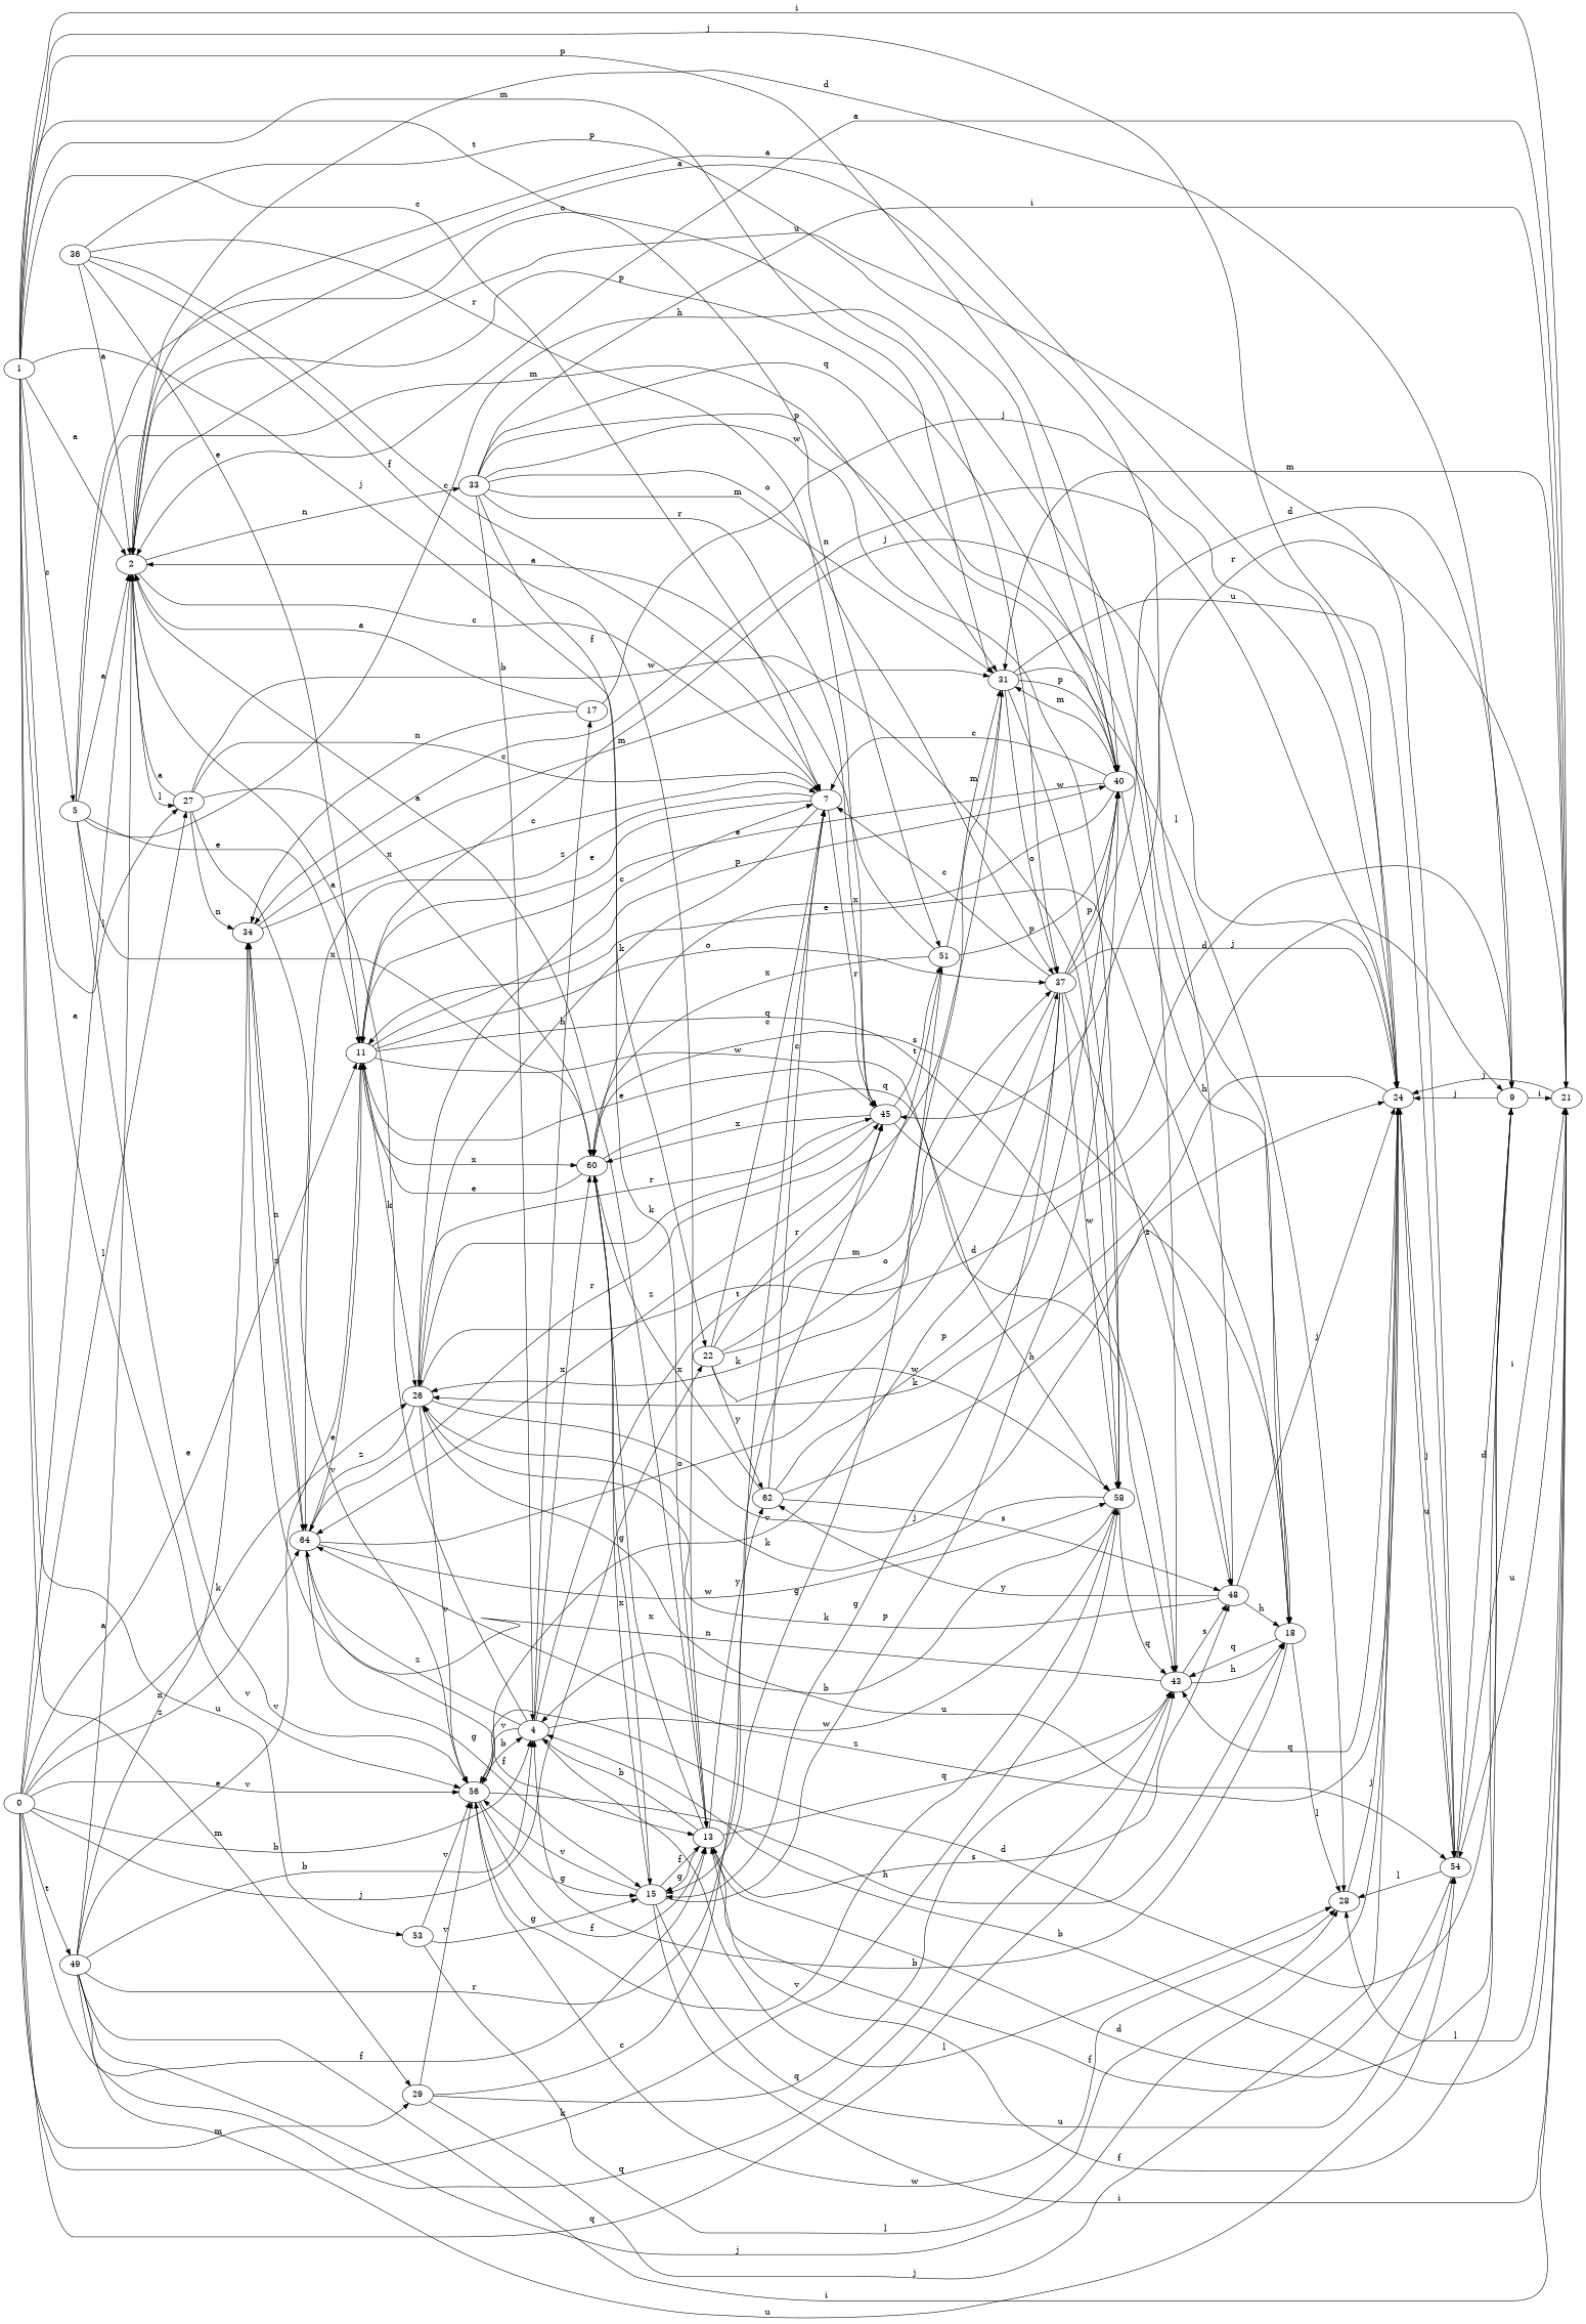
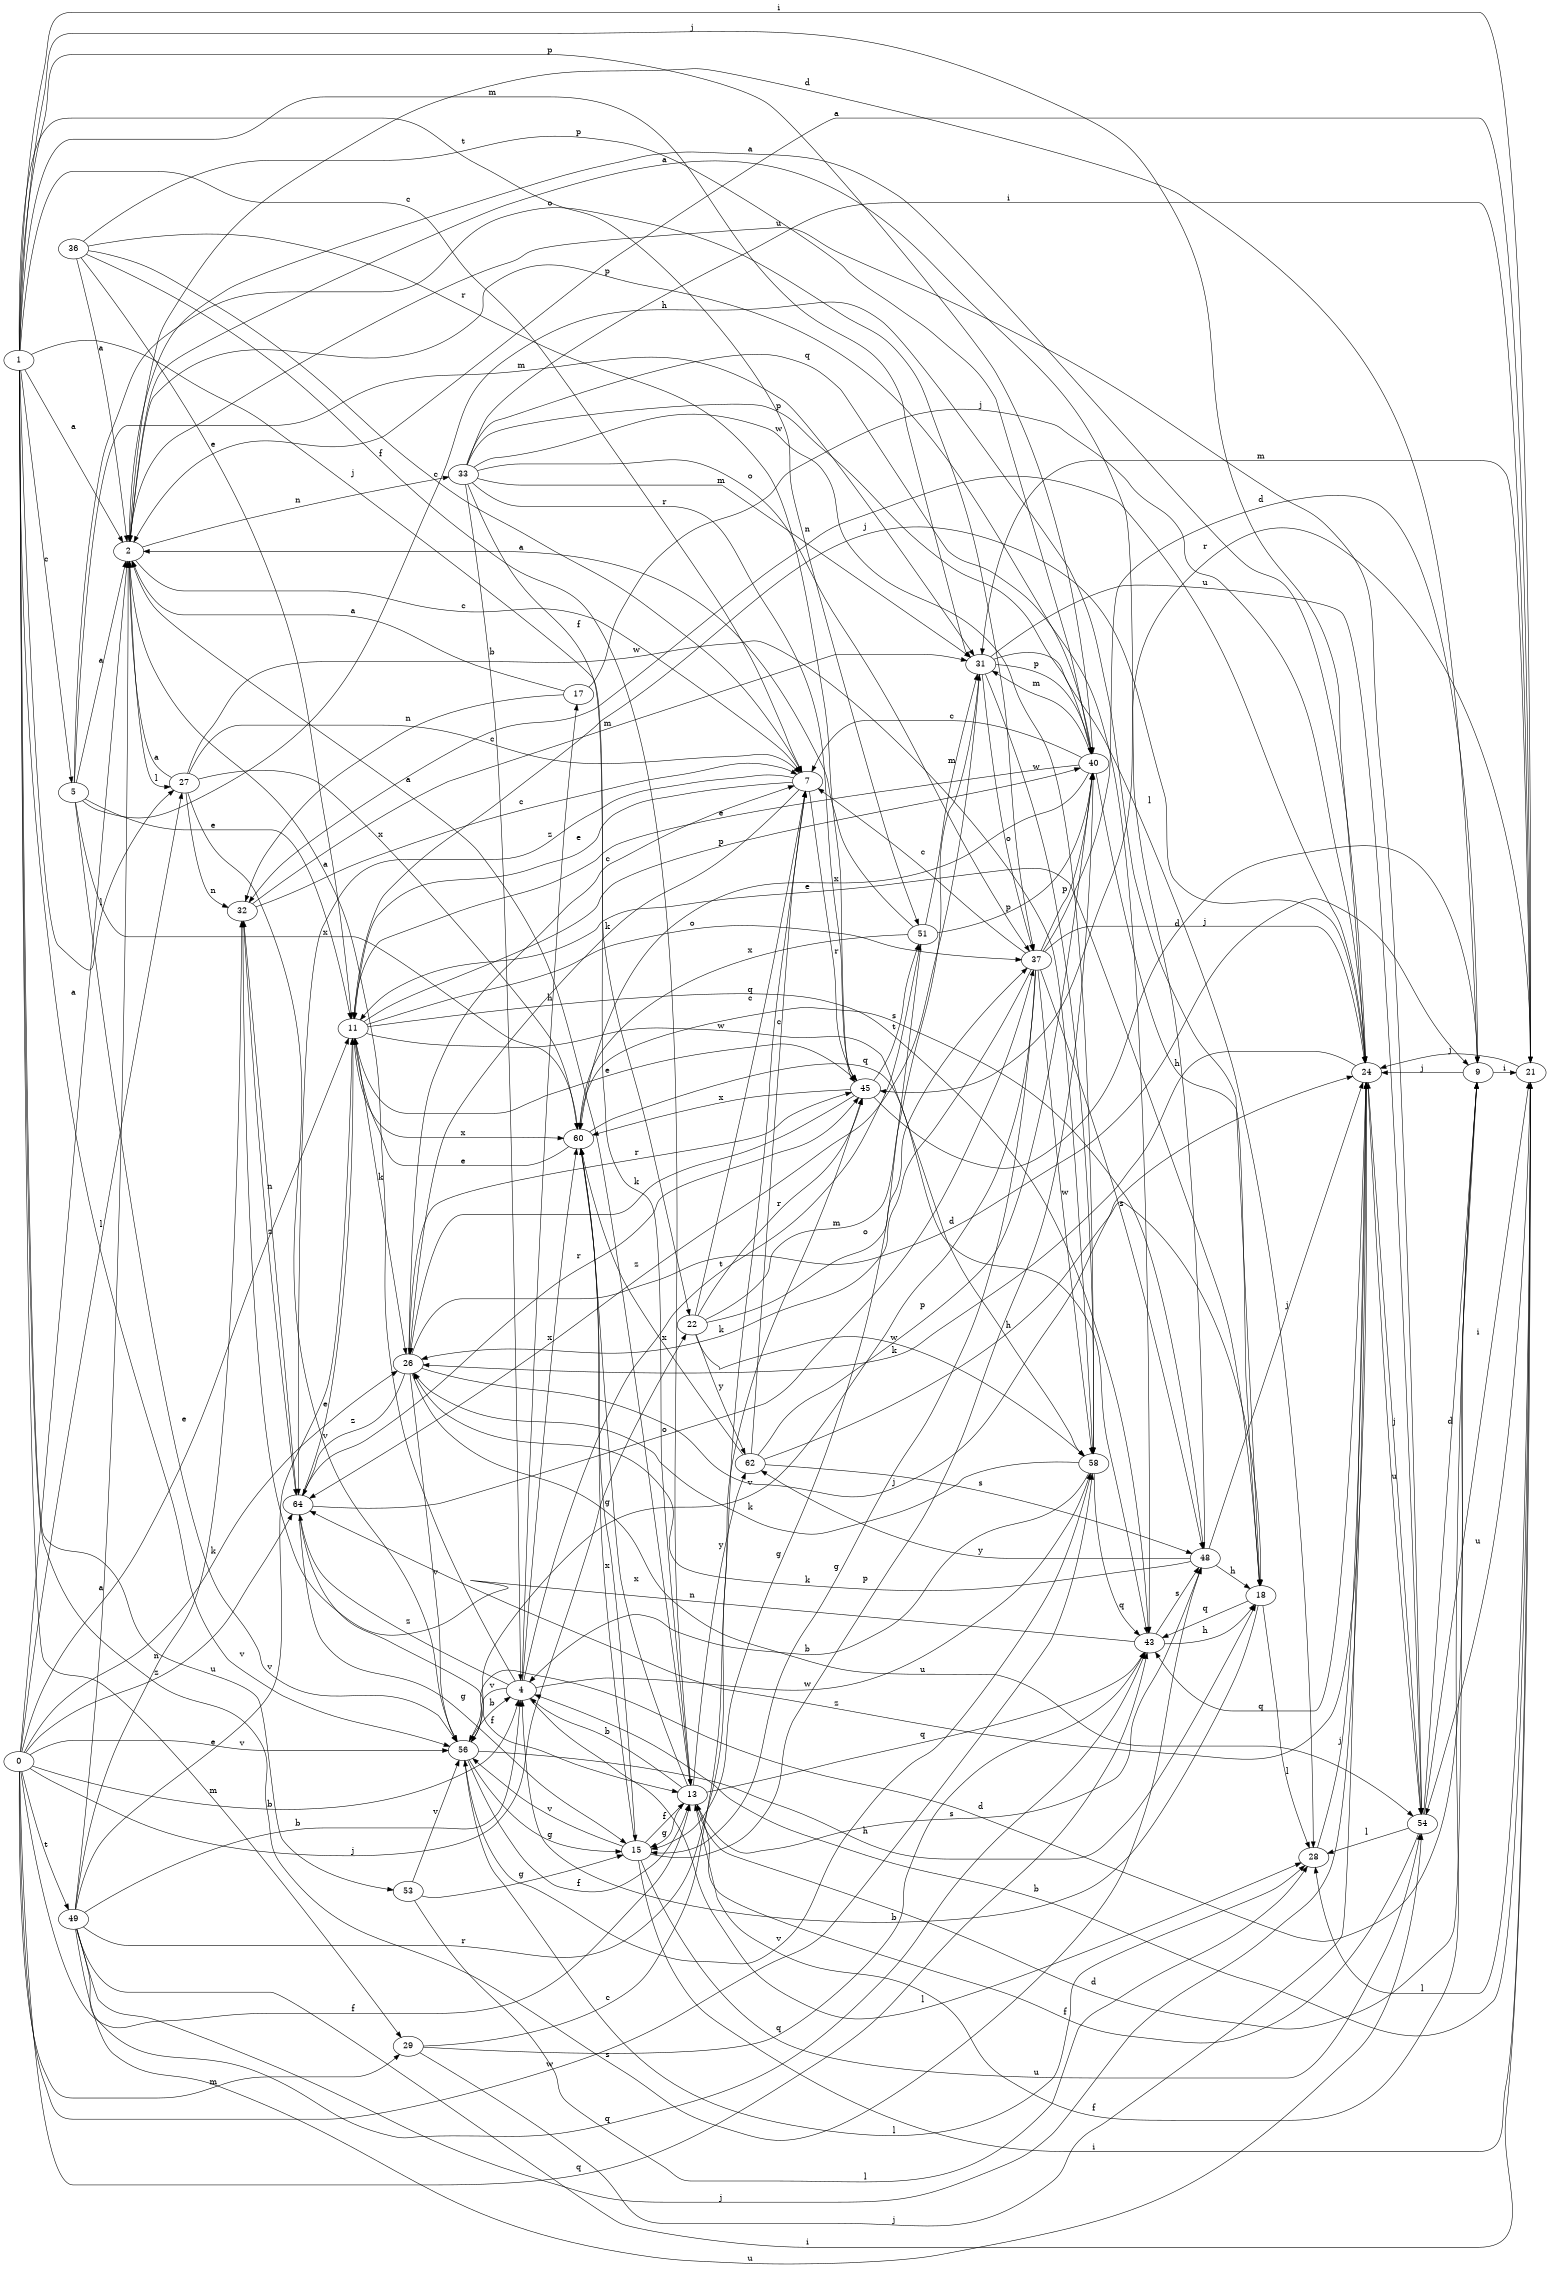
  strict digraph {
    rankdir=LR
    0
    2
    4
    11
    13
    22
    26
    27
    29
    43
    49
    56
    58
    64
    7
    40
    9
    33
    54
    51
    17
    28
    60
    24
    37
    48
    15
    62
    31
    45
-   34
+   34 [label=32]
    18
    21
    1
    5
    53
    36
    0 -> 2 [label=a]
    0 -> 4 [label=b]
    0 -> 11 [label=e]
    0 -> 13 [label=f]
    0 -> 22 [label=j]
    0 -> 26 [label=k]
    0 -> 27 [label=l]
    0 -> 29 [label=m]
    0 -> 43 [label=q]
    0 -> 49 [label=t]
    0 -> 56 [label=v]
-   0 -> 58 [label=k]
+   0 -> 58 [label=w]
    0 -> 64 [label=z]
    2 -> 27 [label=l]
    2 -> 7 [label=c]
    2 -> 40 [label=p]
    2 -> 9 [label=d]
    2 -> 33 [label=n]
    2 -> 54 [label=u]
    4 -> 2 [label=a]
    4 -> 56 [label=v]
    4 -> 58 [label=w]
    4 -> 64 [label=z]
    4 -> 51 [label=t]
    4 -> 17 [label=h]
    4 -> 28 [label=l]
    4 -> 60 [label=x]
    11 -> 26 [label=k]
    11 -> 43 [label=q]
    11 -> 58 [label=w]
    11 -> 40 [label=p]
    11 -> 60 [label=x]
    11 -> 24 [label=j]
    11 -> 37 [label=o]
    13 -> 2 [label=a]
    13 -> 4 [label=b]
    13 -> 43 [label=q]
    13 -> 9 [label=d]
    13 -> 60 [label=x]
    13 -> 48 [label=s]
    13 -> 15 [label=g]
    13 -> 62 [label=y]
    22 -> 58 [label=w]
    22 -> 7 [label=c]
    22 -> 37 [label=o]
    22 -> 62 [label=y]
    22 -> 31 [label=m]
    22 -> 45 [label=r]
    26 -> 56 [label=v]
    26 -> 64 [label=z]
    26 -> 7 [label=c]
    26 -> 9 [label=d]
    26 -> 54 [label=u]
    26 -> 24 [label=j]
    26 -> 45 [label=r]
    27 -> 2 [label=a]
    27 -> 56 [label=v]
    27 -> 58 [label=w]
    27 -> 7 [label=c]
    27 -> 60 [label=x]
    27 -> 34 [label=n]
    29 -> 43 [label=q]
-   29 -> 56 [label=v]
    29 -> 7 [label=c]
    29 -> 24 [label=j]
    43 -> 48 [label=s]
    43 -> 34 [label=n]
    43 -> 18 [label=h]
    49 -> 2 [label=a]
    49 -> 4 [label=b]
    49 -> 11 [label=e]
    49 -> 43 [label=q]
    49 -> 54 [label=u]
    49 -> 24 [label=j]
    49 -> 45 [label=r]
    49 -> 34 [label=n]
    49 -> 21 [label=i]
    56 -> 4 [label=b]
    56 -> 13 [label=f]
    56 -> 9 [label=d]
-   56 -> 28 [label=w]
+   56 -> 28 [label=l]
    56 -> 15 [label=g]
    56 -> 18 [label=h]
    58 -> 4 [label=b]
    58 -> 26 [label=k]
    58 -> 43 [label=q]
    58 -> 56 [label=v]
    64 -> 11 [label=e]
    64 -> 13 [label=f]
-   64 -> 58 [label=w]
    64 -> 37 [label=o]
    64 -> 15 [label=g]
    64 -> 45 [label=r]
    64 -> 34 [label=n]
    7 -> 11 [label=e]
    7 -> 26 [label=k]
    7 -> 64 [label=z]
    7 -> 45 [label=r]
    40 -> 11 [label=e]
    40 -> 7 [label=c]
    40 -> 60 [label=x]
    40 -> 31 [label=m]
    40 -> 18 [label=h]
    9 -> 13 [label=f]
    9 -> 24 [label=j]
    9 -> 21 [label=i]
    33 -> 4 [label=b]
    33 -> 13 [label=f]
    33 -> 43 [label=q]
    33 -> 58 [label=w]
    33 -> 40 [label=p]
    33 -> 37 [label=o]
    33 -> 31 [label=m]
    33 -> 45 [label=r]
    33 -> 21 [label=i]
    54 -> 13 [label=f]
    54 -> 9 [label=d]
    54 -> 28 [label=l]
    54 -> 24 [label=j]
    54 -> 21 [label=i]
    51 -> 2 [label=a]
    51 -> 40 [label=p]
    51 -> 60 [label=x]
    51 -> 15 [label=g]
    51 -> 31 [label=m]
    17 -> 2 [label=a]
    17 -> 24 [label=j]
    17 -> 34 [label=n]
    28 -> 24 [label=j]
    60 -> 11 [label=e]
    60 -> 43 [label=q]
    60 -> 48 [label=s]
    60 -> 15 [label=g]
    24 -> 2 [label=a]
    24 -> 26 [label=k]
    24 -> 43 [label=q]
    24 -> 64 [label=z]
    24 -> 54 [label=u]
    24 -> 34 [label=n]
    37 -> 26 [label=k]
    37 -> 56 [label=v]
    37 -> 58 [label=w]
    37 -> 7 [label=c]
    37 -> 40 [label=p]
    37 -> 9 [label=d]
    37 -> 24 [label=j]
    37 -> 48 [label=s]
    37 -> 15 [label=g]
    48 -> 2 [label=a]
    48 -> 26 [label=k]
    48 -> 24 [label=j]
    48 -> 62 [label=y]
    48 -> 18 [label=h]
    15 -> 13 [label=f]
    15 -> 56 [label=v]
    15 -> 40 [label=p]
    15 -> 54 [label=u]
    15 -> 60 [label=x]
    15 -> 21 [label=i]
    62 -> 7 [label=c]
    62 -> 40 [label=p]
    62 -> 60 [label=x]
    62 -> 48 [label=s]
    62 -> 18 [label=h]
    31 -> 58 [label=w]
    31 -> 64 [label=z]
    31 -> 40 [label=p]
    31 -> 54 [label=u]
    31 -> 28 [label=l]
    31 -> 37 [label=o]
    45 -> 11 [label=e]
    45 -> 26 [label=k]
    45 -> 9 [label=d]
    45 -> 51 [label=t]
    45 -> 60 [label=x]
    34 -> 64 [label=z]
    34 -> 7 [label=c]
    34 -> 31 [label=m]
    18 -> 4 [label=b]
    18 -> 11 [label=e]
    18 -> 43 [label=q]
    18 -> 28 [label=l]
    21 -> 2 [label=a]
    21 -> 4 [label=b]
    21 -> 54 [label=u]
    21 -> 28 [label=l]
    21 -> 24 [label=j]
    21 -> 31 [label=m]
    21 -> 45 [label=r]
    1 -> 2 [label=a]
    1 -> 22 [label=j]
    1 -> 27 [label=l]
    1 -> 29 [label=m]
    1 -> 56 [label=v]
    1 -> 7 [label=c]
    1 -> 40 [label=p]
    1 -> 51 [label=t]
    1 -> 24 [label=j]
+   1 -> 48 [label=s]
    1 -> 31 [label=m]
    1 -> 21 [label=i]
    1 -> 5 [label=c]
    1 -> 53 [label=u]
    5 -> 2 [label=a]
    5 -> 11 [label=e]
    5 -> 56 [label=v]
    5 -> 60 [label=x]
    5 -> 37 [label=o]
    5 -> 31 [label=m]
    5 -> 18 [label=h]
    53 -> 56 [label=v]
    53 -> 28 [label=l]
    53 -> 15 [label=g]
    36 -> 2 [label=a]
    36 -> 11 [label=e]
    36 -> 13 [label=f]
    36 -> 7 [label=c]
    36 -> 40 [label=p]
    36 -> 45 [label=r]
  }
